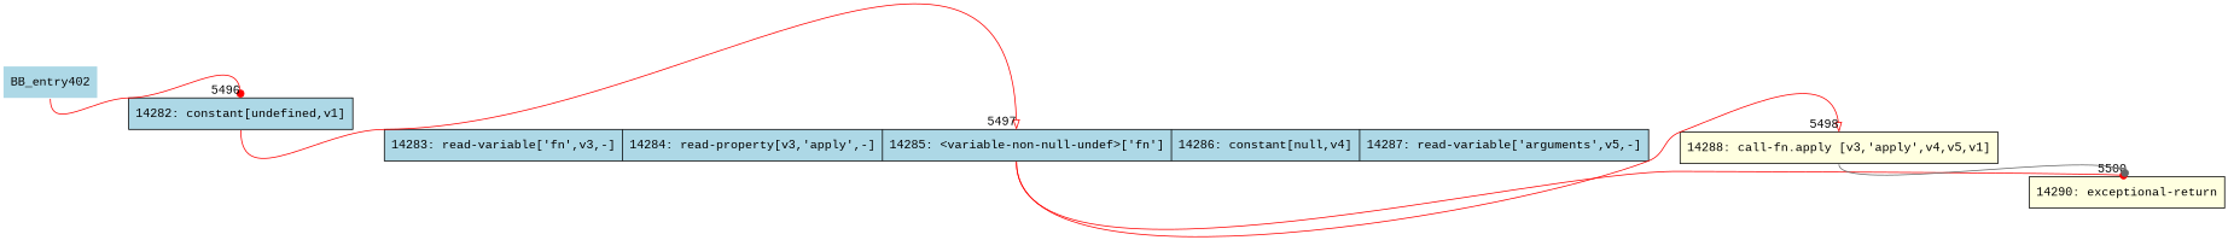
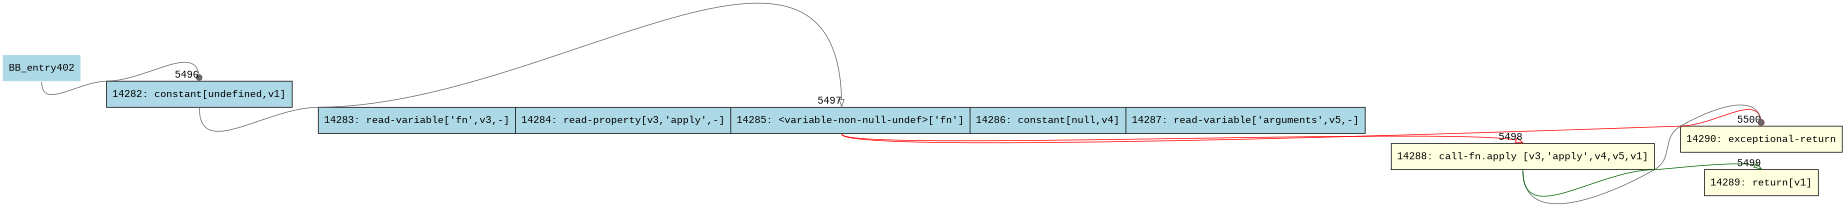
  digraph {
    fontname="Liberation Mono"
    rankdir=LR
    node [fillcolor=lightblue fontname="Liberation Mono" shape=record style=filled]
    edge [arrowhead=dot color=red fontname="Liberation Mono" headport=n tailport=s]
    n1 [label=BB_entry402 shape=none]
    n2 [label="{14282: constant[undefined,v1]}"]
    n3 [label="{14283: read-variable['fn',v3,-]|14284: read-property[v3,'apply',-]|14285: \<variable-non-null-undef\>['fn']|14286: constant[null,v4]|14287: read-variable['arguments',v5,-]}"]
    n4 [fillcolor=lightyellow label="{14288: call-fn.apply [v3,'apply',v4,v5,v1]}"]
    n5 [fillcolor=lightyellow label="{14290: exceptional-return}"]
-   n1 -> n2 [headlabel="    5496"]
-   n2 -> n3 [arrowhead=onormal headlabel="      5497"]
+   n6 [fillcolor=lightyellow label="{14289: return[v1]}"]
+   n1 -> n2 [color=gray40 headlabel="    5496"]
+   n2 -> n3 [arrowhead=onormal color=gray40 headlabel="      5497"]
    n3 -> n4 [arrowhead=onormal headlabel="      5498"]
    n3 -> n5 [headlabel="      5500"]
    n4 -> n5 [color=gray40]
+   n4 -> n6 [arrowhead=onormal color=darkgreen headlabel="      5499"]
  }
